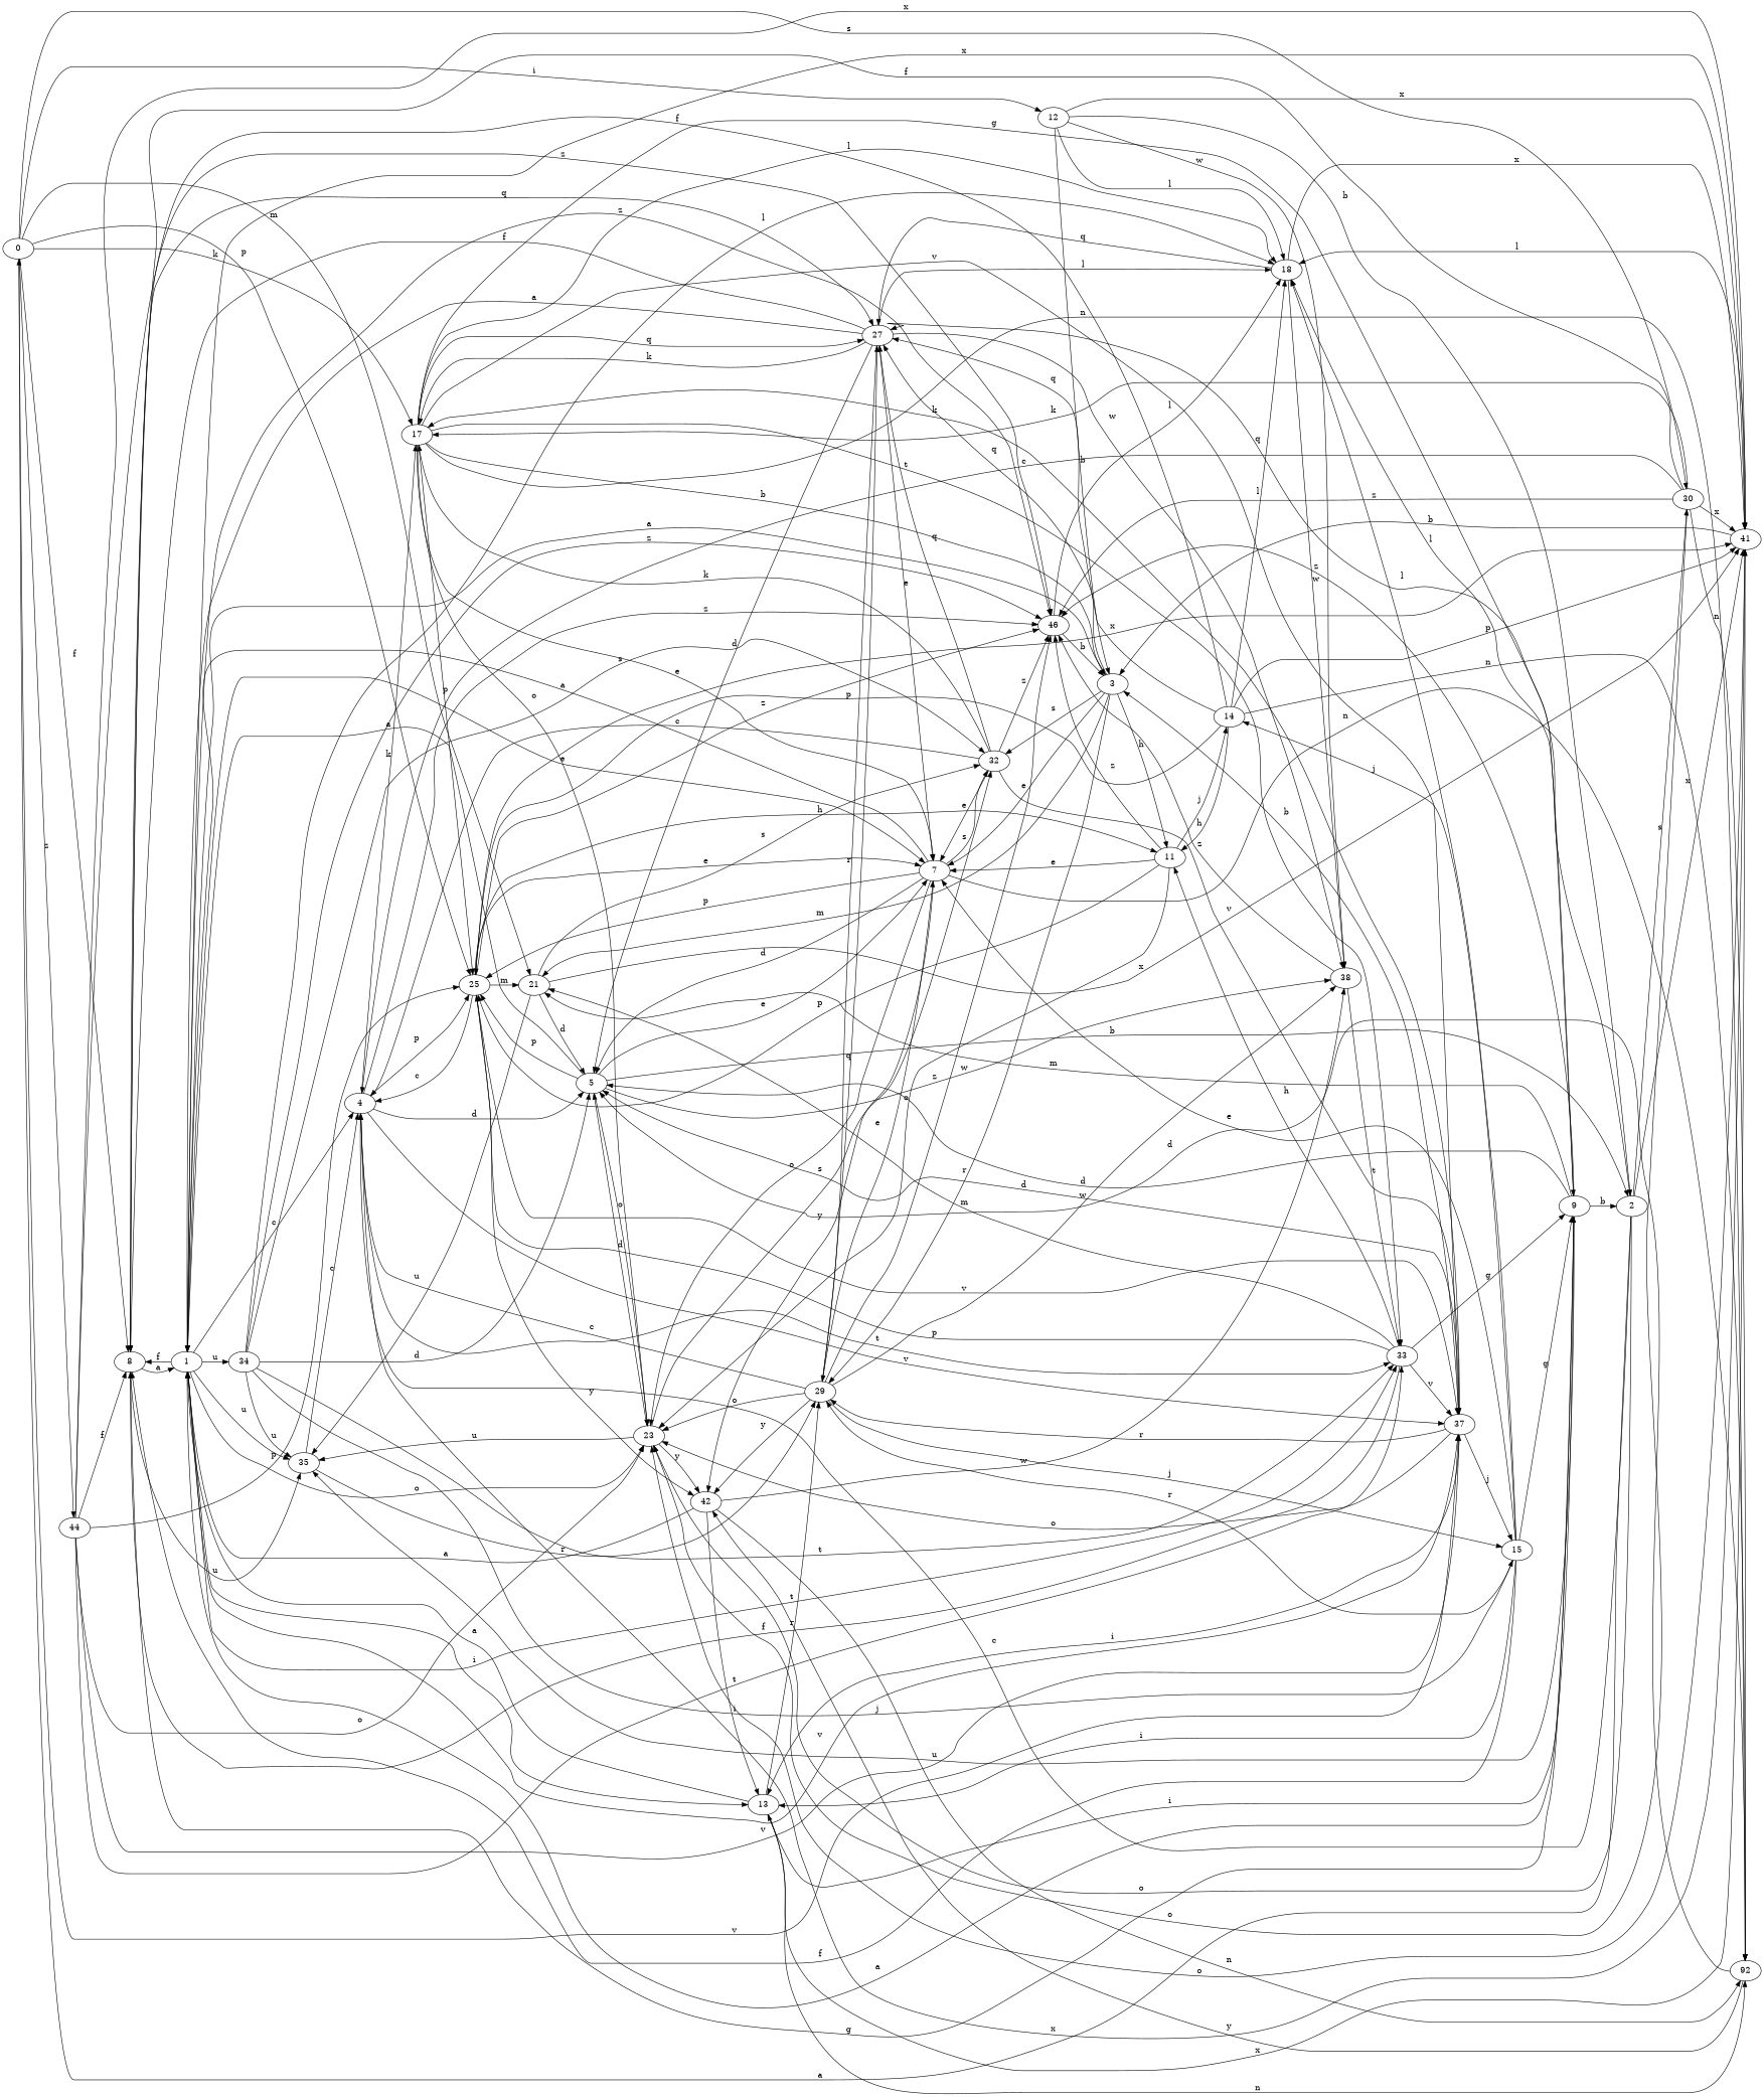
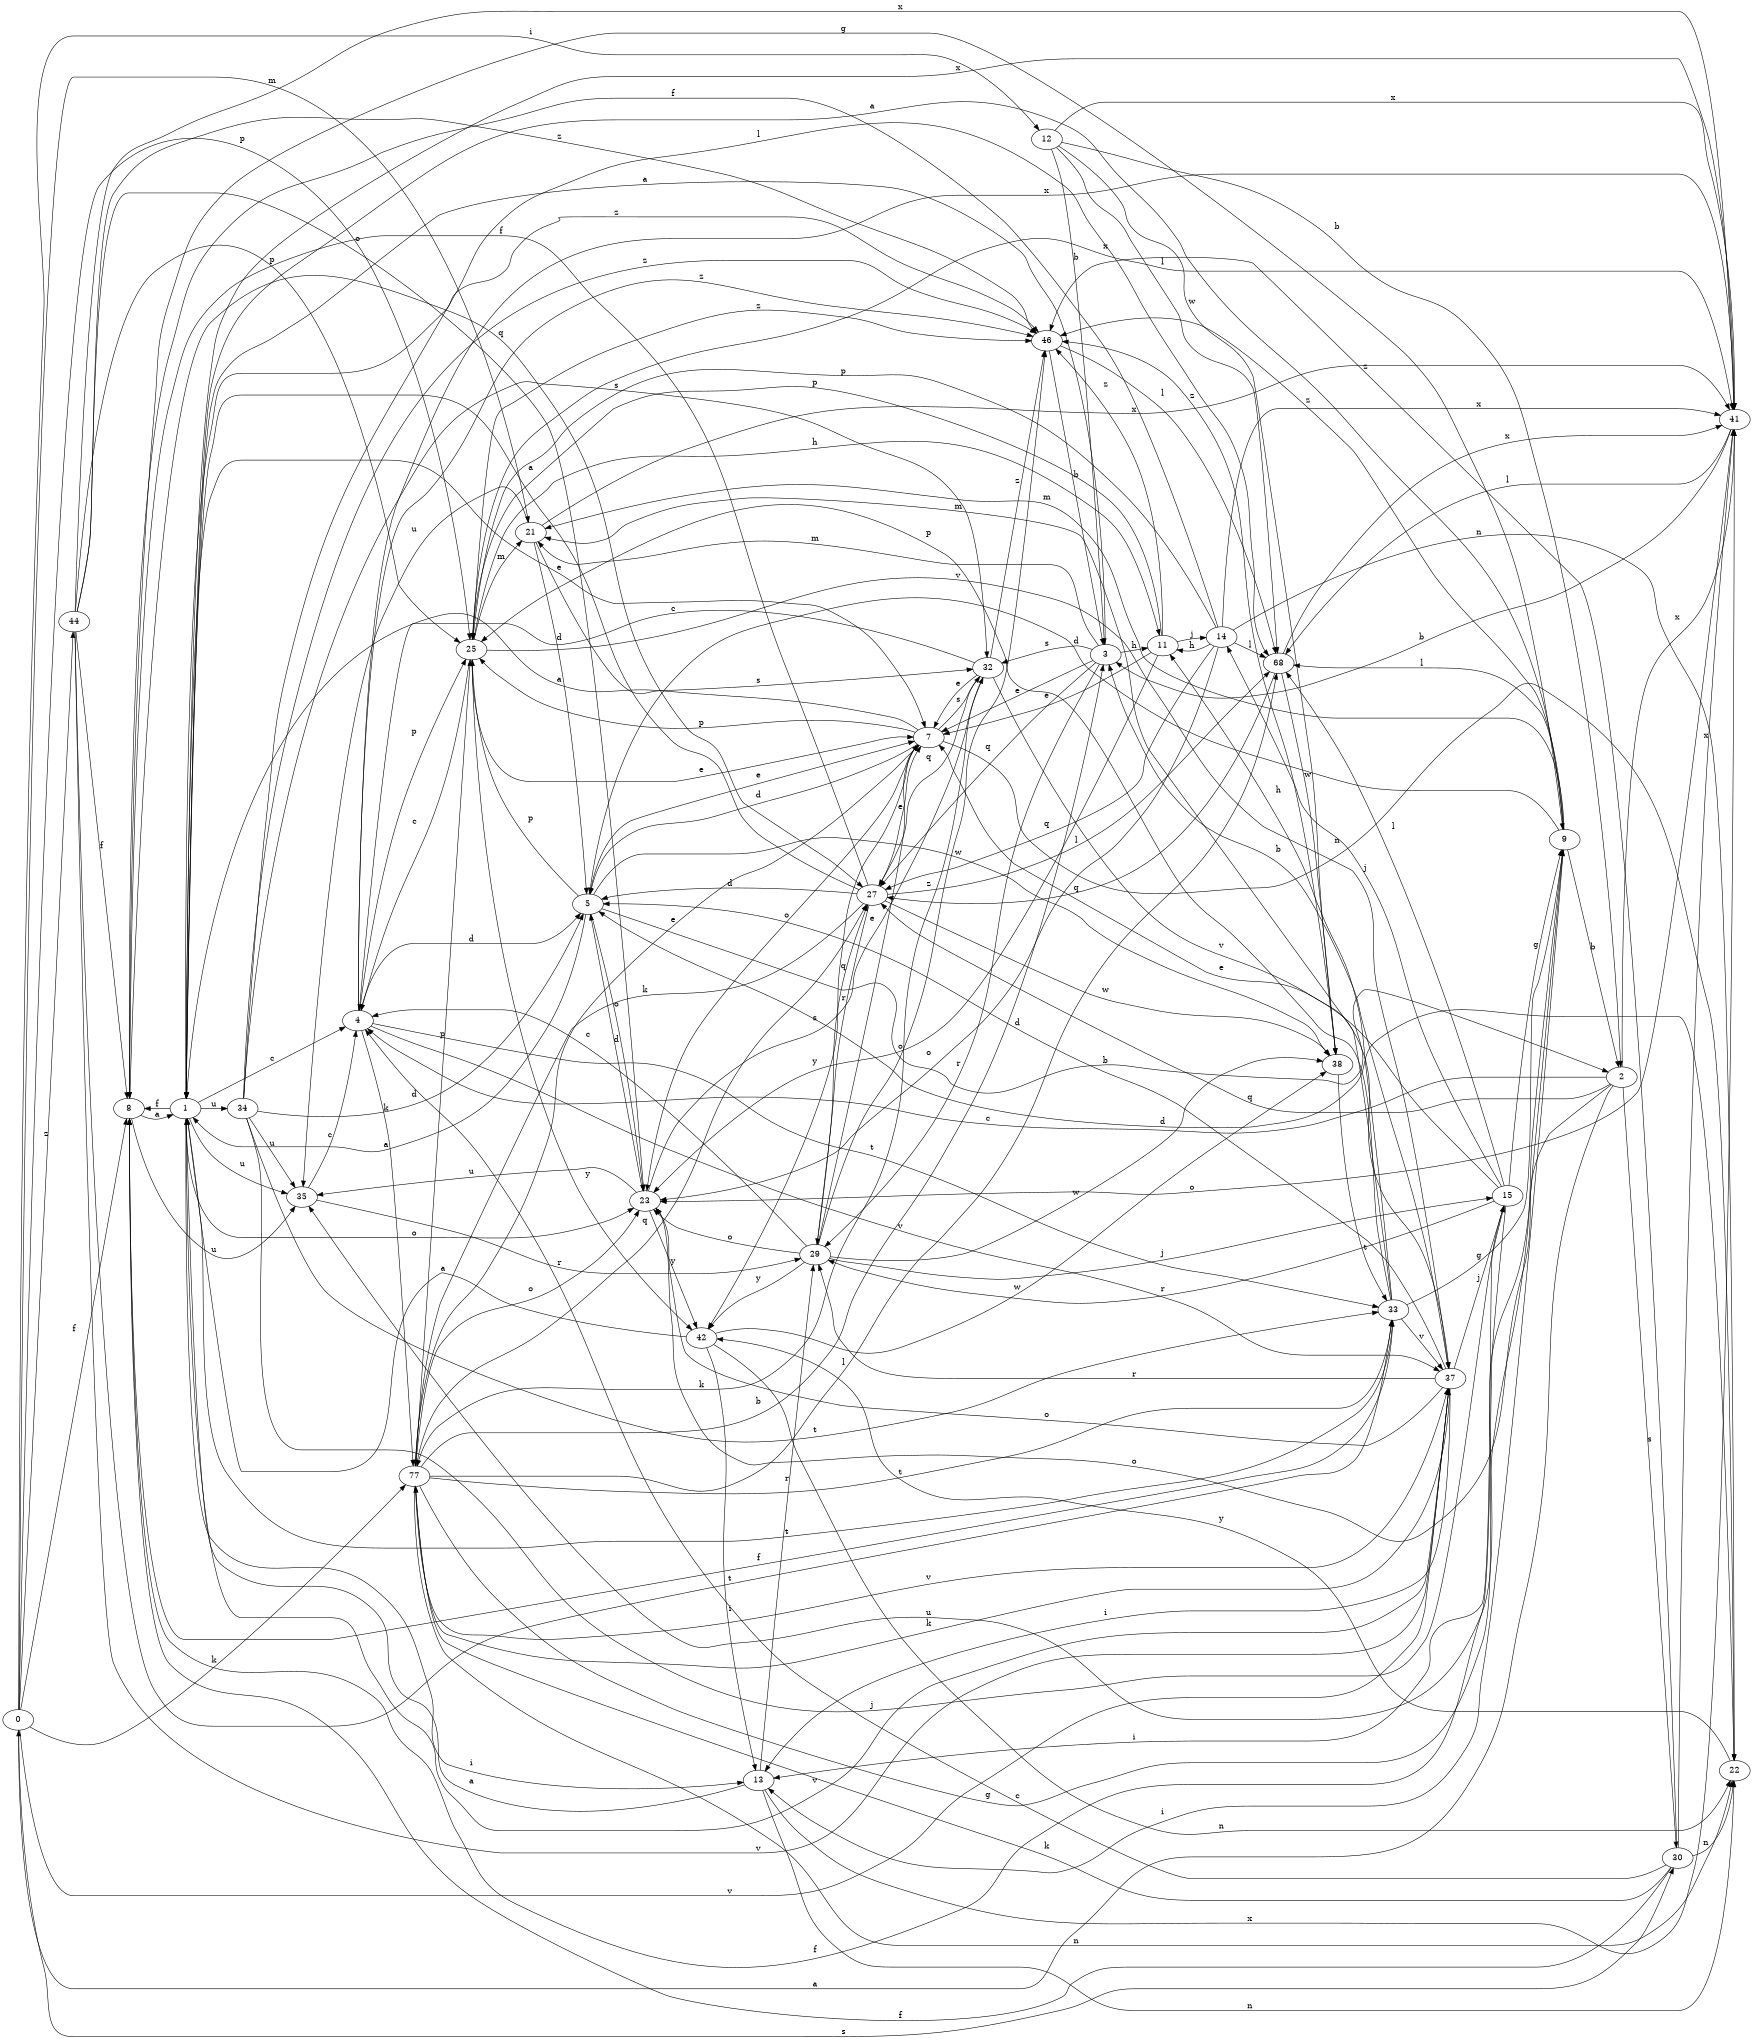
  strict digraph {
    rankdir=LR
    0
    8
    12
-   17
+   17 [label=77]
    21
    25
    30
    37
    44
    1
    35
    27
    9
    41
    2
    3
    38
-   18
+   18 [label=68]
    7
    23
    33
-   22 [label=92]
+   22
    32
    5
    4
    46
    11
    42
    13
    29
    15
    34
    14
    0 -> 8 [label=f]
    0 -> 12 [label=i]
    0 -> 17 [label=k]
    0 -> 21 [label=m]
    0 -> 25 [label=p]
    0 -> 30 [label=s]
    0 -> 37 [label=v]
    0 -> 44 [label=z]
    8 -> 1 [label=a]
    8 -> 35 [label=u]
    8 -> 27 [label=q]
    8 -> 9 [label=g]
    12 -> 41 [label=x]
    12 -> 2 [label=b]
    12 -> 3 [label=b]
    12 -> 38 [label=w]
    12 -> 18 [label=l]
    17 -> 25 [label=p]
    17 -> 37 [label=v]
    17 -> 27 [label=q]
    17 -> 9 [label=g]
    17 -> 3 [label=b]
    17 -> 18 [label=l]
    17 -> 7 [label=e]
    17 -> 23 [label=o]
    17 -> 33 [label=t]
    17 -> 22 [label=n]
    21 -> 35 [label=u]
    21 -> 41 [label=x]
    21 -> 32 [label=s]
    21 -> 5 [label=d]
    25 -> 21 [label=m]
    25 -> 37 [label=v]
    25 -> 41 [label=x]
    25 -> 7 [label=e]
    25 -> 4 [label=c]
    25 -> 46 [label=z]
    25 -> 11 [label=h]
    25 -> 42 [label=y]
    30 -> 8 [label=f]
    30 -> 17 [label=k]
    30 -> 41 [label=x]
-   30 -> 23 [label=o]
+   14 -> 23 [label=o]
    30 -> 22 [label=n]
    30 -> 4 [label=c]
    30 -> 46 [label=z]
    37 -> 17 [label=k]
    37 -> 3 [label=b]
    37 -> 23 [label=o]
    37 -> 5 [label=d]
    37 -> 13 [label=i]
    37 -> 29 [label=r]
    37 -> 15 [label=j]
    44 -> 8 [label=f]
    44 -> 25 [label=p]
    44 -> 37 [label=v]
    44 -> 41 [label=x]
    44 -> 23 [label=o]
    44 -> 33 [label=t]
    44 -> 46 [label=z]
    1 -> 8 [label=f]
    1 -> 37 [label=v]
    1 -> 35 [label=u]
    1 -> 41 [label=x]
    1 -> 7 [label=e]
    1 -> 23 [label=o]
    1 -> 33 [label=t]
    1 -> 4 [label=c]
    1 -> 46 [label=z]
    1 -> 13 [label=i]
    1 -> 34 [label=u]
    35 -> 4 [label=c]
    35 -> 29 [label=r]
    27 -> 8 [label=f]
    27 -> 17 [label=k]
    27 -> 1 [label=a]
    27 -> 38 [label=w]
    27 -> 18 [label=l]
    27 -> 7 [label=e]
    27 -> 5 [label=d]
    27 -> 29 [label=r]
    9 -> 21 [label=m]
    9 -> 1 [label=a]
    9 -> 35 [label=u]
    9 -> 2 [label=b]
    9 -> 18 [label=l]
    9 -> 5 [label=d]
    9 -> 46 [label=z]
    9 -> 13 [label=i]
    41 -> 3 [label=b]
    41 -> 18 [label=l]
    41 -> 23 [label=o]
    2 -> 0 [label=a]
    2 -> 30 [label=s]
    2 -> 27 [label=q]
    2 -> 41 [label=x]
    2 -> 23 [label=o]
    2 -> 4 [label=c]
    3 -> 21 [label=m]
    3 -> 1 [label=a]
    3 -> 27 [label=q]
    3 -> 7 [label=e]
    3 -> 32 [label=s]
    3 -> 11 [label=h]
    3 -> 29 [label=r]
    38 -> 33 [label=t]
    38 -> 46 [label=z]
    18 -> 27 [label=q]
    18 -> 41 [label=x]
    18 -> 38 [label=w]
    7 -> 25 [label=p]
    7 -> 1 [label=a]
    7 -> 23 [label=o]
    7 -> 22 [label=n]
    7 -> 32 [label=s]
    7 -> 5 [label=d]
    7 -> 42 [label=y]
    23 -> 35 [label=u]
    23 -> 32 [label=s]
    23 -> 5 [label=d]
    23 -> 42 [label=y]
    33 -> 8 [label=f]
    33 -> 21 [label=m]
    33 -> 25 [label=p]
    33 -> 37 [label=v]
    33 -> 9 [label=g]
    33 -> 11 [label=h]
    22 -> 5 [label=d]
    22 -> 42 [label=y]
    32 -> 17 [label=k]
    32 -> 37 [label=v]
    32 -> 27 [label=q]
    32 -> 7 [label=e]
    32 -> 4 [label=c]
    32 -> 46 [label=z]
    5 -> 25 [label=p]
    5 -> 1 [label=a]
    5 -> 2 [label=b]
    5 -> 38 [label=w]
    5 -> 7 [label=e]
    5 -> 23 [label=o]
    4 -> 17 [label=k]
    4 -> 25 [label=p]
    4 -> 37 [label=v]
    4 -> 41 [label=x]
    4 -> 33 [label=t]
    4 -> 5 [label=d]
    4 -> 46 [label=z]
    46 -> 3 [label=b]
    46 -> 18 [label=l]
    11 -> 25 [label=p]
    11 -> 7 [label=e]
    11 -> 23 [label=o]
    11 -> 46 [label=z]
    11 -> 14 [label=j]
    42 -> 1 [label=a]
    42 -> 38 [label=w]
    42 -> 22 [label=n]
    42 -> 13 [label=i]
    13 -> 1 [label=a]
    13 -> 41 [label=x]
    13 -> 22 [label=n]
    13 -> 29 [label=r]
    29 -> 27 [label=q]
    29 -> 38 [label=w]
    29 -> 7 [label=e]
    29 -> 23 [label=o]
    29 -> 4 [label=c]
    29 -> 46 [label=z]
    29 -> 42 [label=y]
    29 -> 15 [label=j]
    15 -> 8 [label=f]
    15 -> 9 [label=g]
    15 -> 18 [label=l]
    15 -> 7 [label=e]
    15 -> 13 [label=i]
    15 -> 29 [label=r]
    15 -> 14 [label=j]
    34 -> 35 [label=u]
    34 -> 18 [label=l]
    34 -> 33 [label=t]
    34 -> 32 [label=s]
    34 -> 5 [label=d]
    34 -> 46 [label=z]
    34 -> 15 [label=j]
    14 -> 8 [label=f]
    14 -> 25 [label=p]
    14 -> 27 [label=q]
-   14 -> 41 [label=p]
+   14 -> 41 [label=x]
    14 -> 18 [label=l]
    14 -> 22 [label=n]
    14 -> 11 [label=h]
  }
